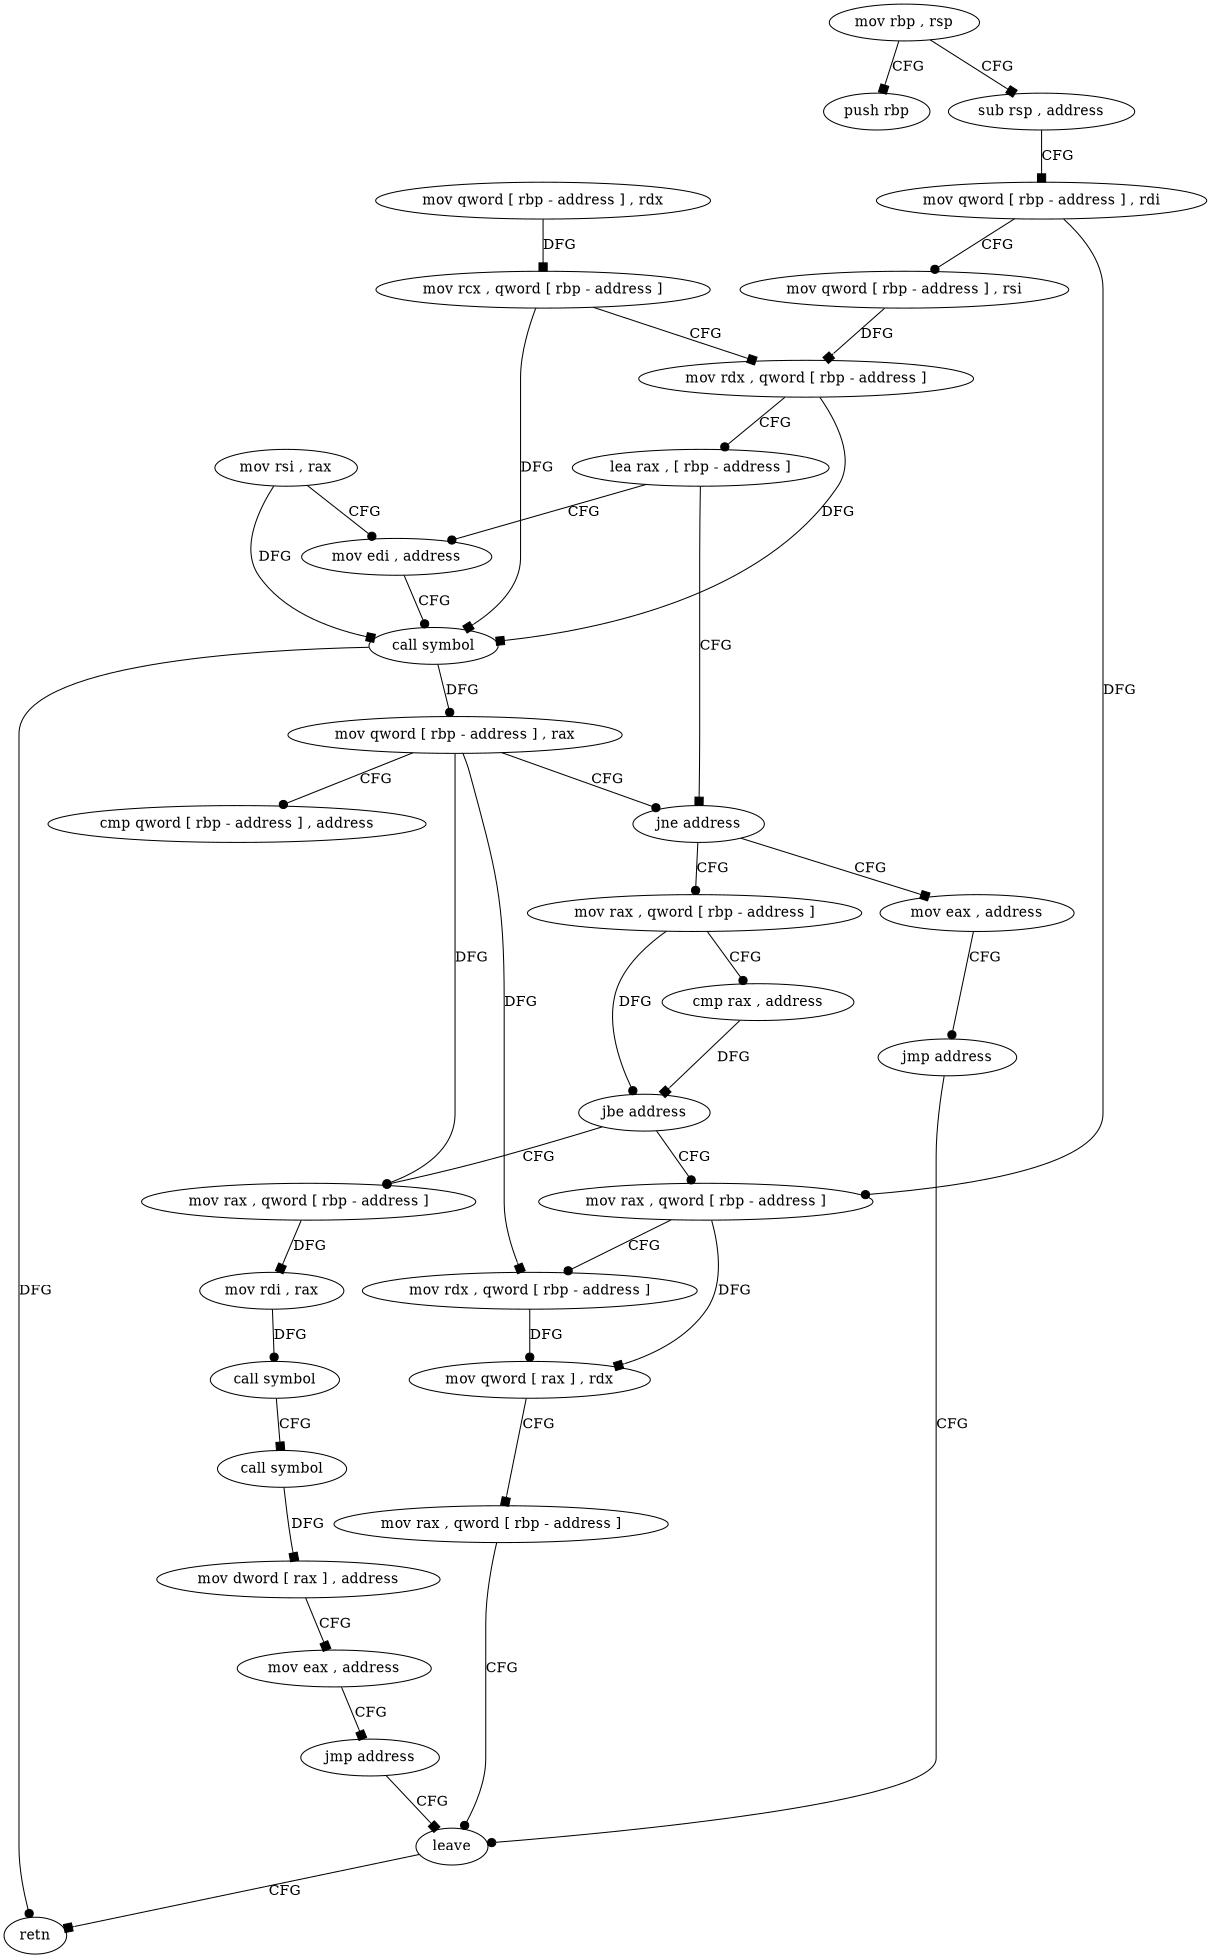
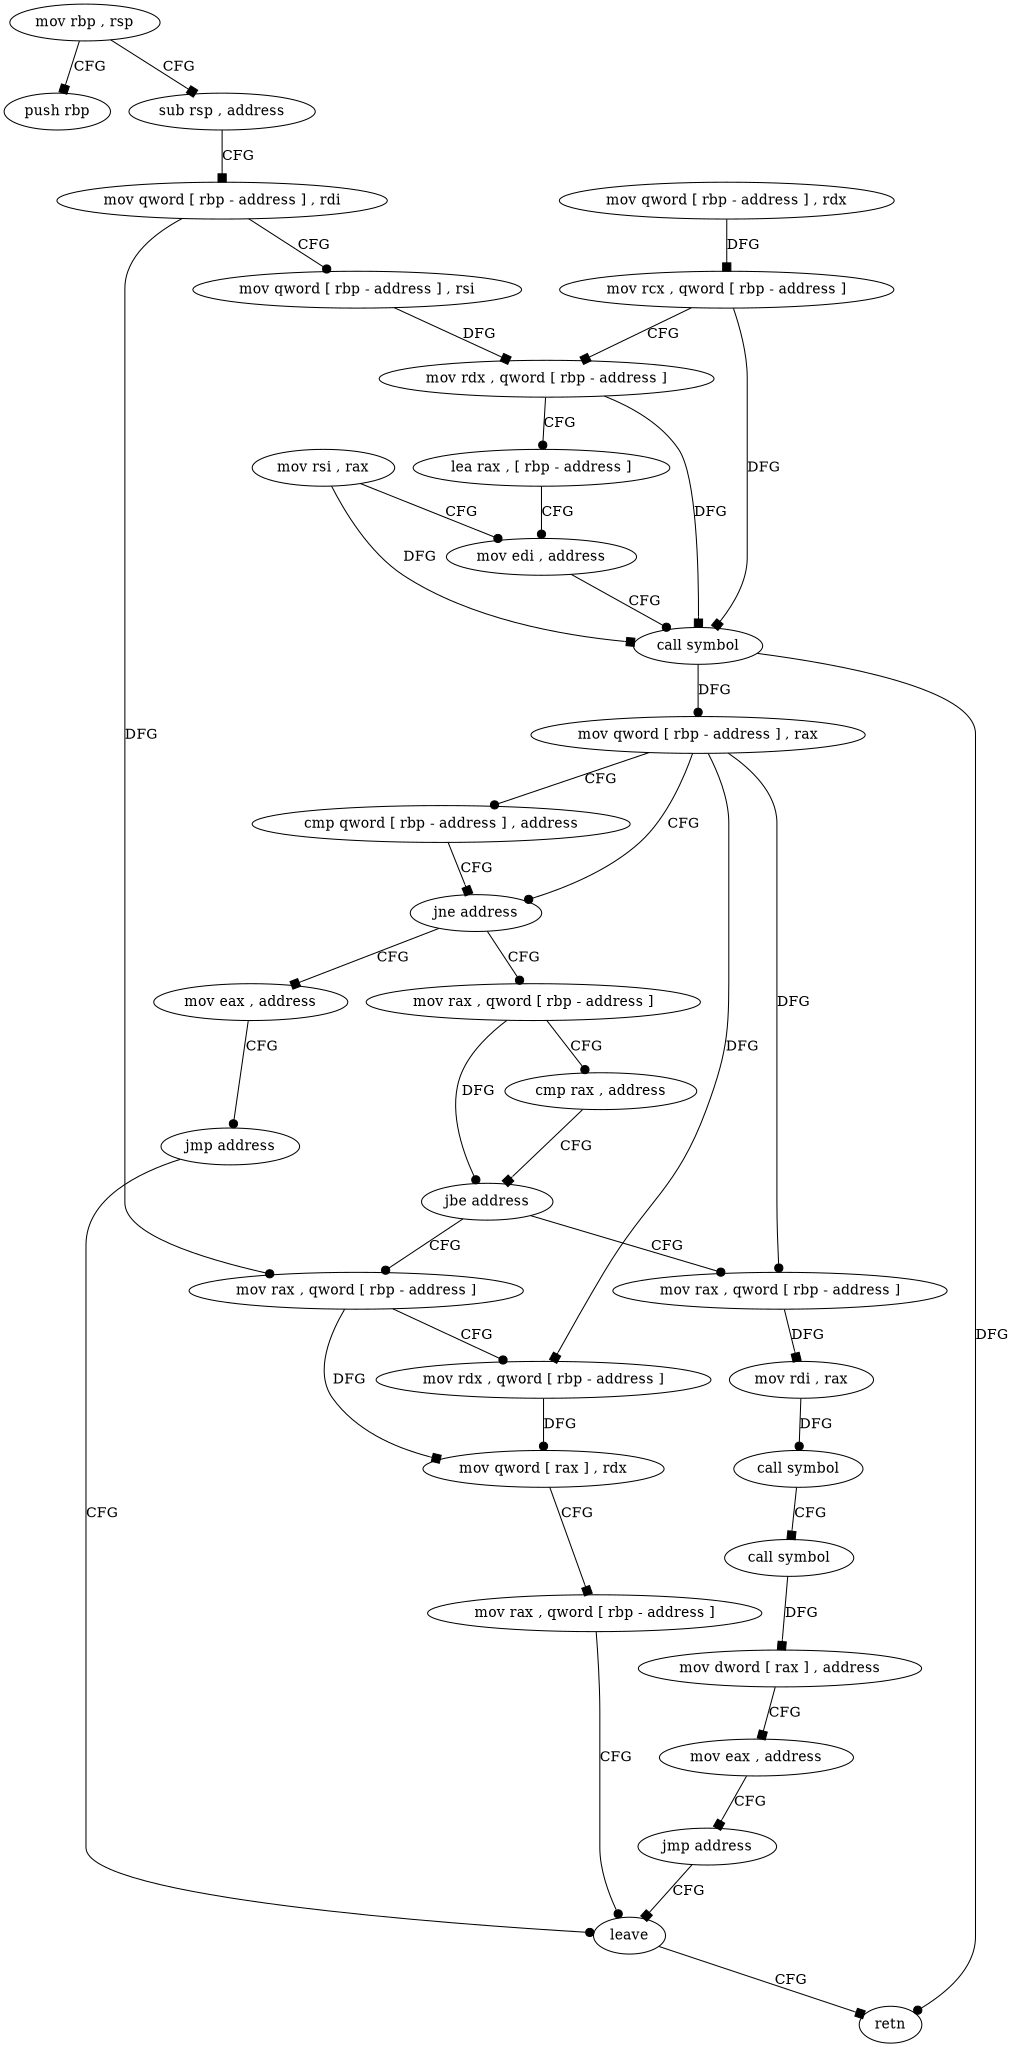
  digraph {
    edge [arrowhead=box]
    n1 [label="push rbp"]
    n2 [label="mov rbp , rsp"]
    n3 [label="sub rsp , address"]
    n4 [label="mov qword [ rbp - address ] , rdi"]
    n5 [label="mov qword [ rbp - address ] , rsi"]
    n6 [label="mov rax , qword [ rbp - address ]"]
    n7 [label="mov rdx , qword [ rbp - address ]"]
    n8 [label="mov rdx , qword [ rbp - address ]"]
    n9 [label="mov qword [ rax ] , rdx"]
    n10 [label="mov qword [ rbp - address ] , rdx"]
    n11 [label="mov rcx , qword [ rbp - address ]"]
    n12 [label="call symbol"]
    n13 [label="lea rax , [ rbp - address ]"]
    n14 [label="mov qword [ rbp - address ] , rax"]
    n15 [label=retn]
    n16 [label="mov edi , address"]
    n17 [label="mov rsi , rax"]
    n18 [label="cmp qword [ rbp - address ] , address"]
    n19 [label="jne address"]
    n20 [label="mov rax , qword [ rbp - address ]"]
    n21 [label="mov rax , qword [ rbp - address ]"]
    n22 [label="mov eax , address"]
    n23 [label="mov rdi , rax"]
    n24 [label="cmp rax , address"]
    n25 [label="jbe address"]
    n26 [label="jmp address"]
    n27 [label=leave]
    n28 [label="mov rax , qword [ rbp - address ]"]
    n29 [label="call symbol"]
    n30 [label="call symbol"]
    n31 [label="mov dword [ rax ] , address"]
    n32 [label="mov eax , address"]
    n33 [label="jmp address"]
    n2 -> n1 [label=CFG]
    n2 -> n3 [label=CFG]
    n3 -> n4 [label=CFG]
    n4 -> n5 [arrowhead=dot label=CFG]
    n4 -> n6 [arrowhead=dot label=DFG]
    n5 -> n7 [label=DFG]
    n6 -> n8 [arrowhead=dot label=CFG]
    n6 -> n9 [label=DFG]
    n7 -> n12 [label=DFG]
    n7 -> n13 [arrowhead=dot label=CFG]
    n8 -> n9 [arrowhead=dot label=DFG]
    n9 -> n28 [label=CFG]
    n10 -> n11 [label=DFG]
    n11 -> n7 [label=CFG]
    n11 -> n12 [label=DFG]
    n12 -> n14 [arrowhead=dot label=DFG]
    n12 -> n15 [arrowhead=dot label=DFG]
    n13 -> n16 [arrowhead=dot label=CFG]
    n14 -> n8 [label=DFG]
    n14 -> n18 [arrowhead=dot label=CFG]
    n14 -> n19 [arrowhead=dot label=CFG]
    n14 -> n20 [arrowhead=dot label=DFG]
    n16 -> n12 [arrowhead=dot label=CFG]
    n17 -> n12 [label=DFG]
    n17 -> n16 [arrowhead=dot label=CFG]
-   n13 -> n19 [label=CFG]
+   n18 -> n19 [label=CFG]
    n19 -> n21 [arrowhead=dot label=CFG]
    n19 -> n22 [label=CFG]
    n20 -> n23 [label=DFG]
    n21 -> n24 [arrowhead=dot label=CFG]
    n21 -> n25 [arrowhead=dot label=DFG]
    n22 -> n26 [arrowhead=dot label=CFG]
    n23 -> n29 [arrowhead=dot label=DFG]
-   n24 -> n25 [label=DFG]
+   n24 -> n25 [label=CFG]
    n25 -> n6 [arrowhead=dot label=CFG]
    n25 -> n20 [arrowhead=dot label=CFG]
    n26 -> n27 [arrowhead=dot label=CFG]
    n27 -> n15 [label=CFG]
    n28 -> n27 [arrowhead=dot label=CFG]
    n29 -> n30 [label=CFG]
    n30 -> n31 [label=DFG]
    n31 -> n32 [label=CFG]
    n32 -> n33 [label=CFG]
    n33 -> n27 [label=CFG]
  }
